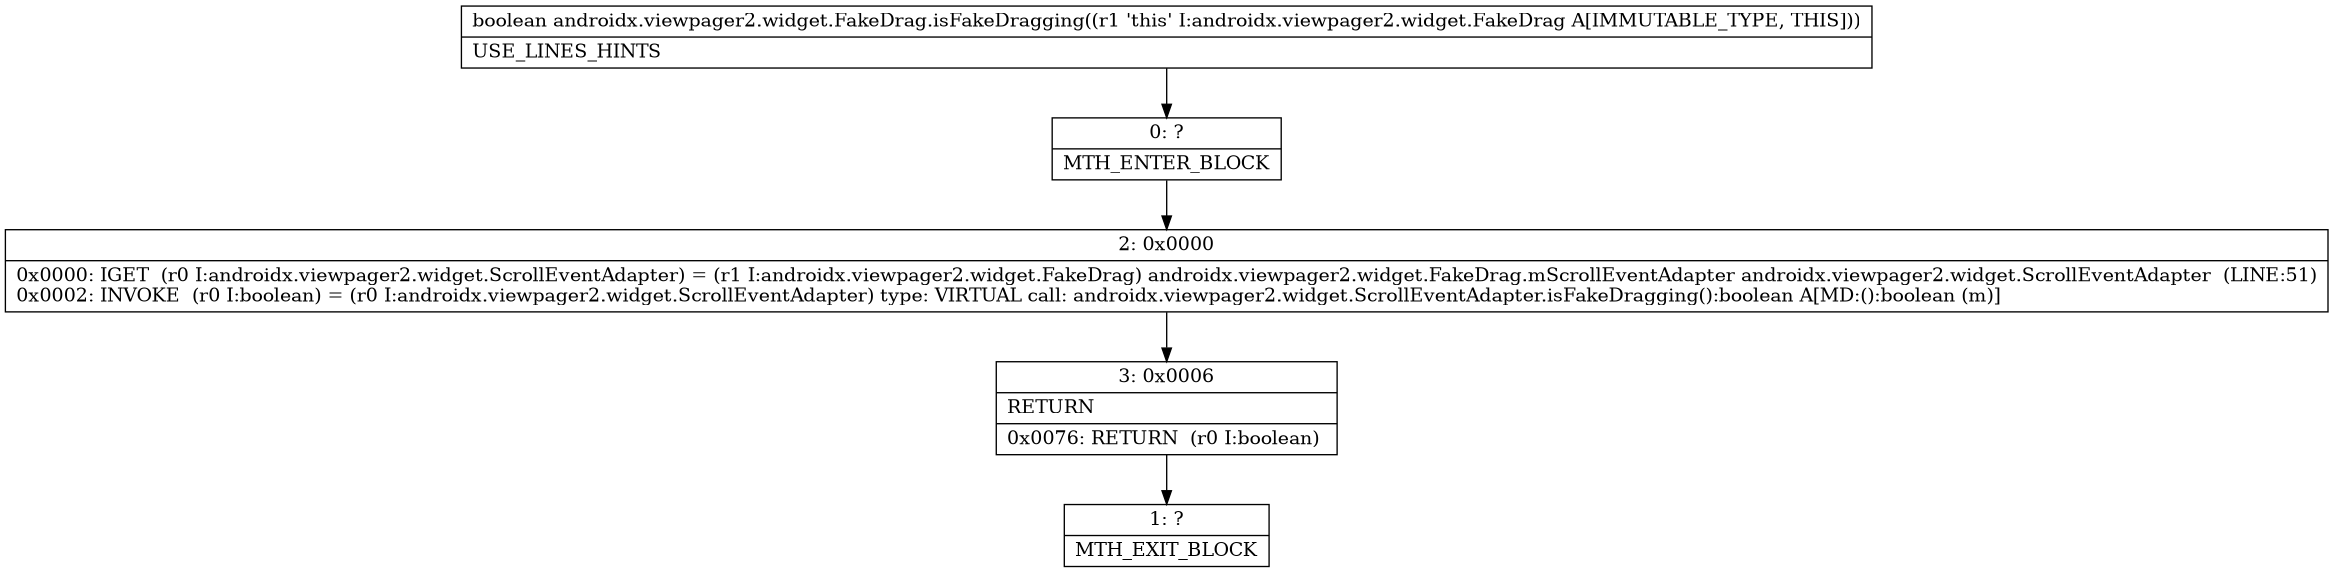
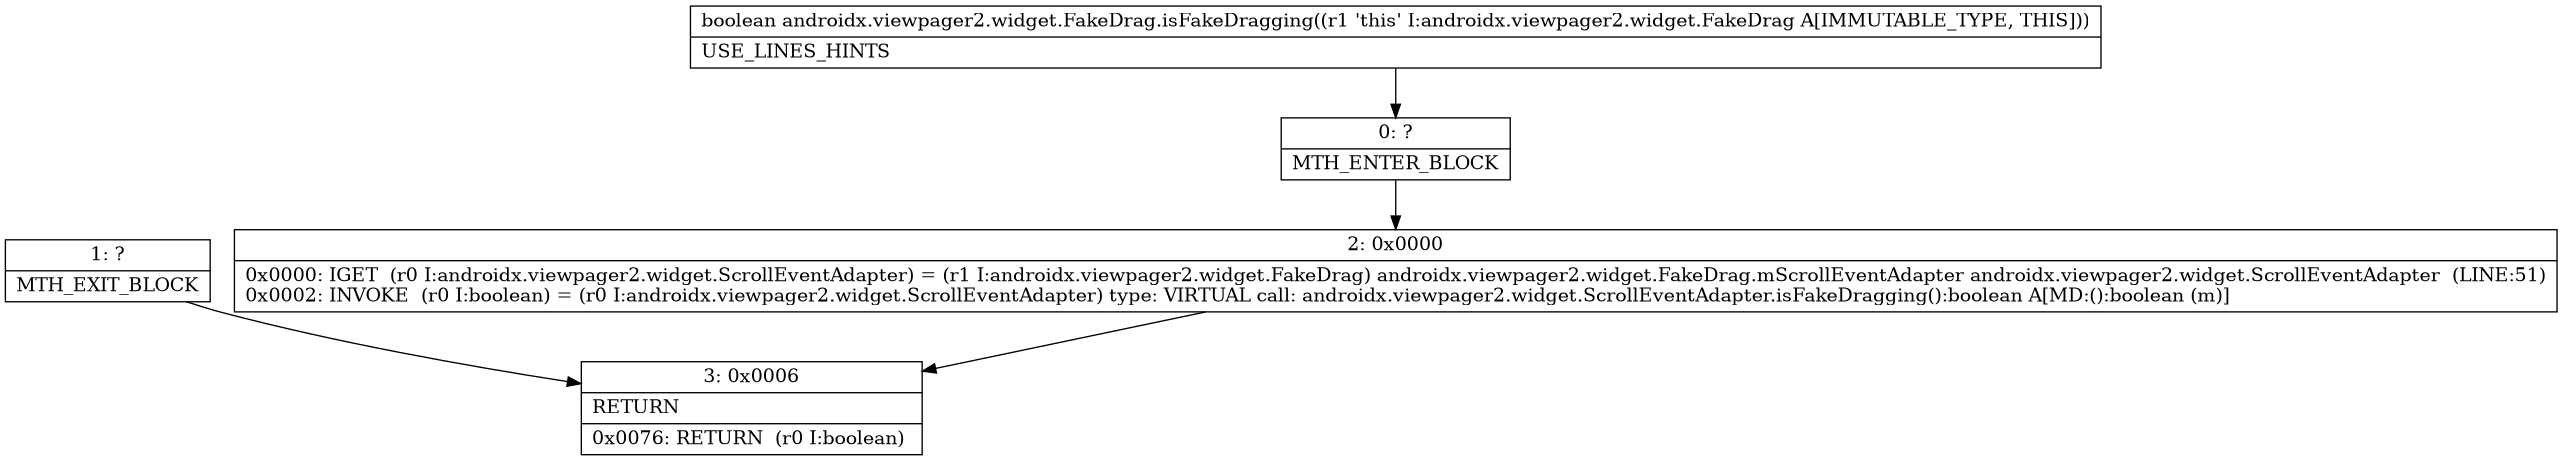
  digraph {
    node [shape=record]
    n1 [label="{0\:\ ?|MTH_ENTER_BLOCK\l}"]
    n2 [label="{2\:\ 0x0000|0x0000: IGET  (r0 I:androidx.viewpager2.widget.ScrollEventAdapter) = (r1 I:androidx.viewpager2.widget.FakeDrag) androidx.viewpager2.widget.FakeDrag.mScrollEventAdapter androidx.viewpager2.widget.ScrollEventAdapter  (LINE:51)\l0x0002: INVOKE  (r0 I:boolean) = (r0 I:androidx.viewpager2.widget.ScrollEventAdapter) type: VIRTUAL call: androidx.viewpager2.widget.ScrollEventAdapter.isFakeDragging():boolean A[MD:():boolean (m)]\l}"]
    n3 [label="{3\:\ 0x0006|RETURN\l|0x0076: RETURN  (r0 I:boolean) \l}"]
    n4 [label="{1\:\ ?|MTH_EXIT_BLOCK\l}"]
    n5 [label="{boolean androidx.viewpager2.widget.FakeDrag.isFakeDragging((r1 'this' I:androidx.viewpager2.widget.FakeDrag A[IMMUTABLE_TYPE, THIS]))  | USE_LINES_HINTS\l}"]
    n1 -> n2
    n2 -> n3
-   n3 -> n4
+   n4 -> n3
    n5 -> n1
  }
